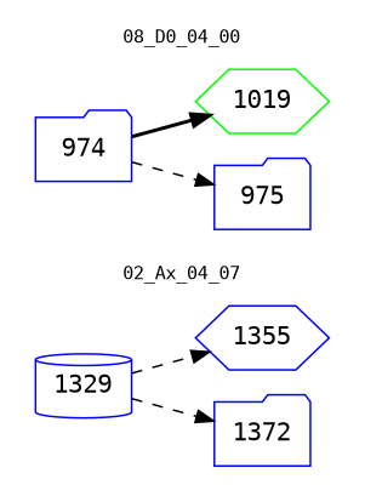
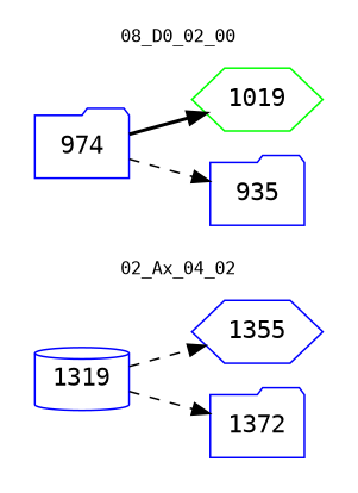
  digraph {
    fontname="DejaVu Sans Mono"
    rankdir=LR
    node [color=blue fontname="DejaVu Sans Mono" shape=folder]
    edge [color=black fontname="DejaVu Sans Mono" style=dashed]
-   n1 [label=1329 shape=cylinder]
+   n1 [label=1319 shape=cylinder]
    n2 [label=1372]
    n3 [label=1355 shape=hexagon]
    n4 [label=974]
-   n5 [label=975]
+   n5 [label=935]
    n6 [color=green label=1019 shape=hexagon]
    subgraph cluster_1 {
      color=white
      fontsize=10
-     label="02_Ax_04_07"
+     label="02_Ax_04_02"
      n1
      n2
      n3
    }
    subgraph cluster_2 {
      color=white
      fontsize=10
-     label="08_D0_04_00"
+     label="08_D0_02_00"
      n4
      n5
      n6
    }
    n1 -> n2
    n1 -> n3
    n4 -> n5
    n4 -> n6 [style=bold]
  }
